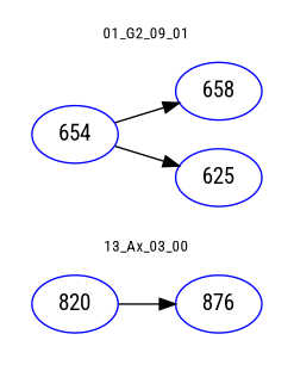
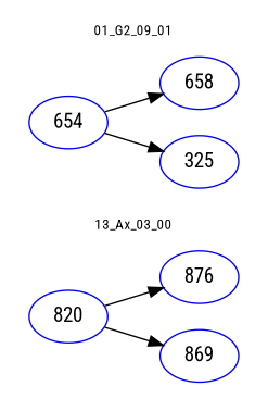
  digraph {
    fontname="Roboto Condensed"
    rankdir=LR
    node [color=blue fontname="Roboto Condensed"]
    edge [color=black fontname="Roboto Condensed"]
    n1 [label=820]
+   n2 [label=869]
    n3 [label=876]
    n4 [label=654]
-   n5 [label=625]
+   n5 [label=325]
    n6 [label=658]
    subgraph cluster_1 {
      color=white
      fontsize=10
      label="13_Ax_03_00"
      n1
+     n2
      n3
    }
    subgraph cluster_2 {
      color=white
      fontsize=10
      label="01_G2_09_01"
      n4
      n5
      n6
    }
+   n1 -> n2
    n1 -> n3
    n4 -> n5
    n4 -> n6
  }
